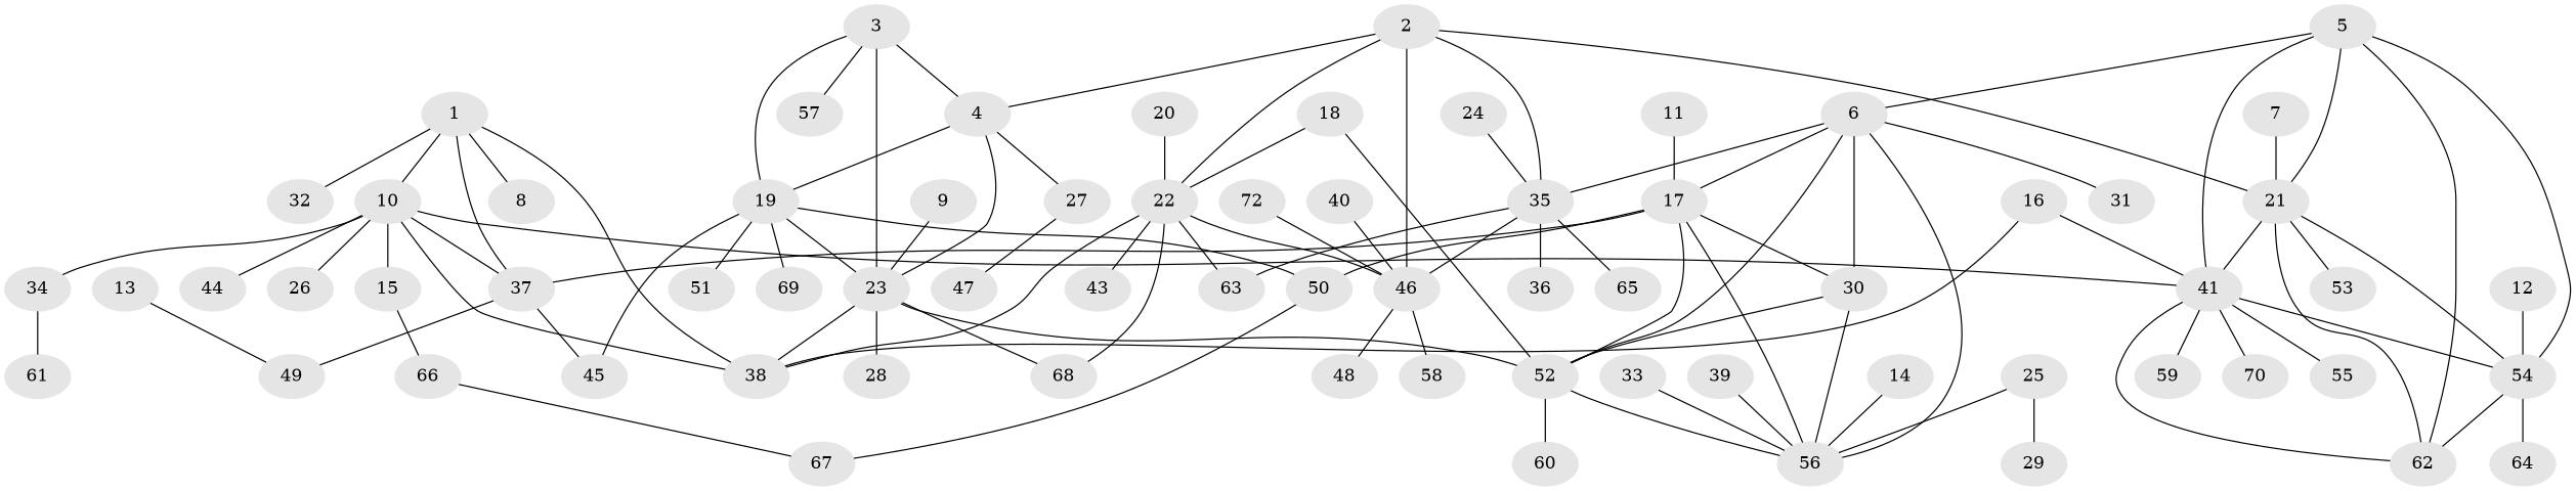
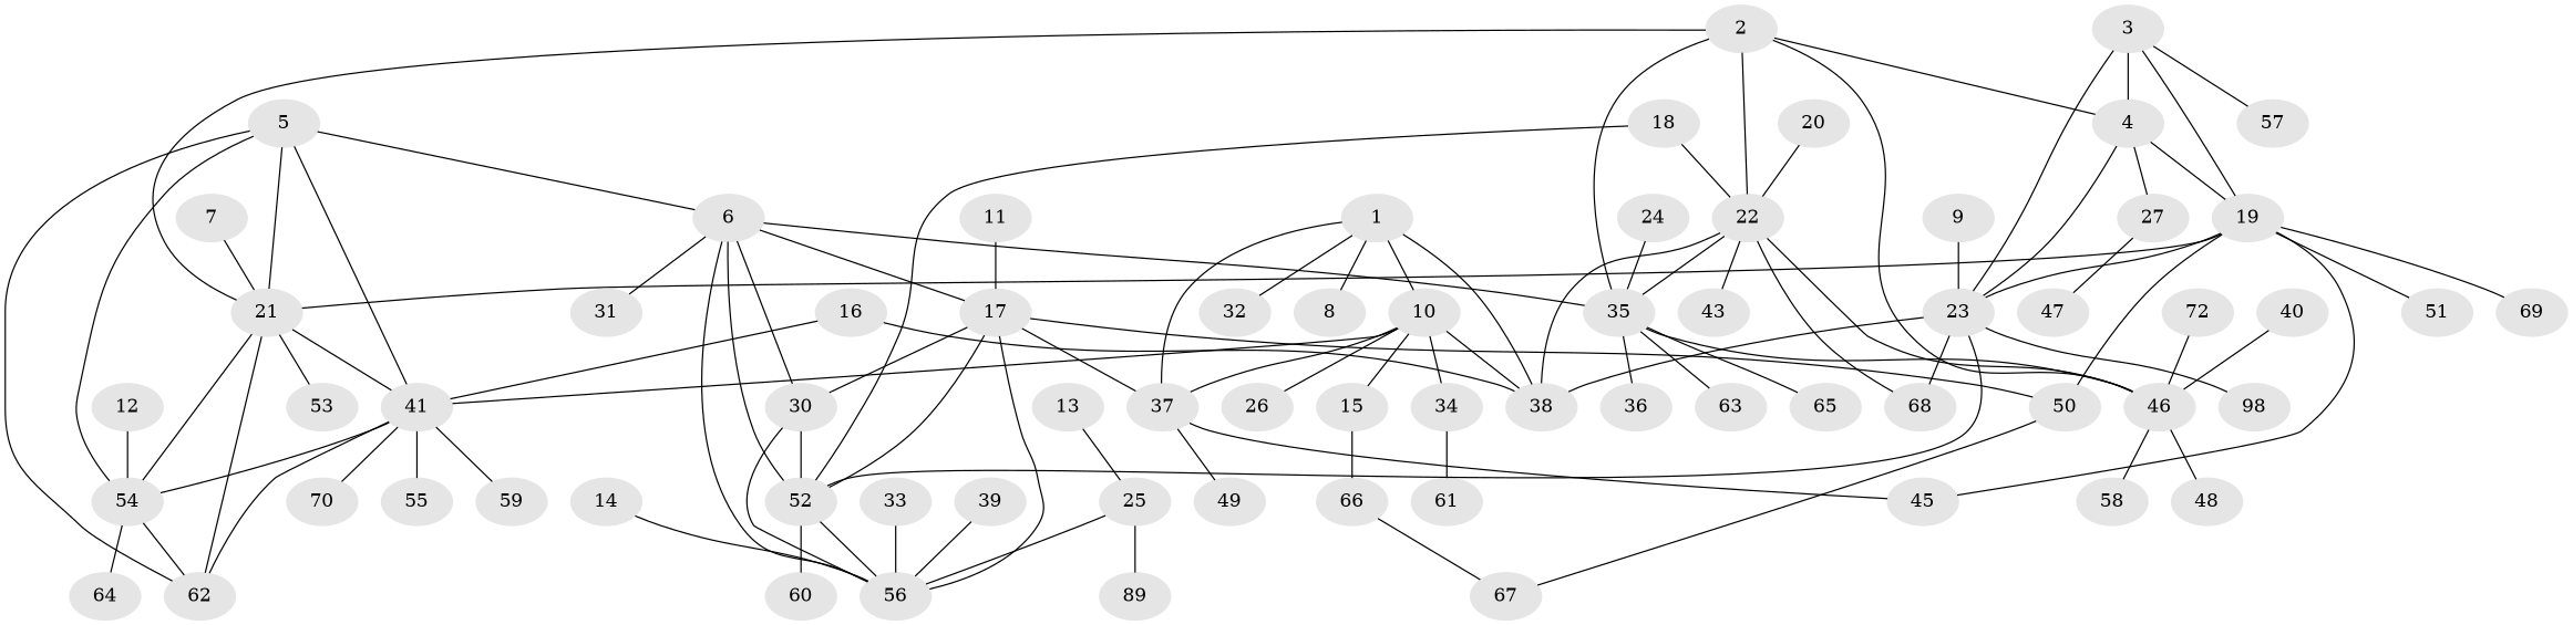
  graph {
    node [color=gray90 style=filled]
    edge [weight=1.0]
    1
    8
    10
    32
    37
    38
    41
    15
    26
    34
-   44
    45
    49
    2
    4
    21
    22
    35
    46
    19
    23
    27
    54
    62
    53
    43
    68
    36
    63
    65
    48
    58
    3
    57
    50
    51
    69
    52
-   28
+   28 [label=98]
    47
    5
    6
    17
    30
    31
    56
    55
    59
    70
    64
    60
    7
    9
    66
    61
    11
    12
    13
    25
-   29
+   29 [label=89]
    14
    67
    16
    18
    20
    24
    33
    39
    40
    n70 [label=72]
    1 -- 8
    1 -- 10 [weight=2.0]
    1 -- 32
    1 -- 37 [weight=2.0]
    1 -- 38 [weight=2.0]
    10 -- 37
    10 -- 38
    10 -- 41
    10 -- 15
    10 -- 26
    10 -- 34
-   10 -- 44
    37 -- 45
    37 -- 49
    41 -- 54
    41 -- 62
    41 -- 55
    41 -- 59
    41 -- 70
    15 -- 66
    34 -- 61
    2 -- 4
    2 -- 21
    2 -- 22 [weight=2.0]
    2 -- 35 [weight=2.0]
    2 -- 46 [weight=2.0]
    4 -- 19
    4 -- 23
    4 -- 27
    21 -- 41
    21 -- 54
    21 -- 62
    21 -- 53
    22 -- 38
-   22 -- 63
+   22 -- 35
    22 -- 46
    22 -- 43
    22 -- 68
    35 -- 46
    35 -- 36
    35 -- 63
    35 -- 65
    46 -- 48
    46 -- 58
    19 -- 45
+   19 -- 21
    19 -- 23
    19 -- 50
    19 -- 51
    19 -- 69
    23 -- 38
    23 -- 68
    23 -- 52
    23 -- 28
    27 -- 47
    54 -- 62
    54 -- 64
    3 -- 4 [weight=2.0]
    3 -- 19 [weight=2.0]
    3 -- 23 [weight=2.0]
    3 -- 57
    50 -- 67
    52 -- 56
    52 -- 60
    5 -- 41
    5 -- 21
    5 -- 54
    5 -- 62
    5 -- 6
    6 -- 35
    6 -- 52
    6 -- 17
    6 -- 30
    6 -- 31
    6 -- 56
    17 -- 37
    17 -- 50
    17 -- 52
    17 -- 30
    17 -- 56
    30 -- 52
    30 -- 56
    7 -- 21
    9 -- 23
    66 -- 67
    11 -- 17
    12 -- 54
-   13 -- 49
+   13 -- 25
    25 -- 56
    25 -- 29
    14 -- 56
    16 -- 38
    16 -- 41
    18 -- 22
    18 -- 52
    20 -- 22
    24 -- 35
    33 -- 56
    39 -- 56
    40 -- 46
    n70 -- 46
  }
